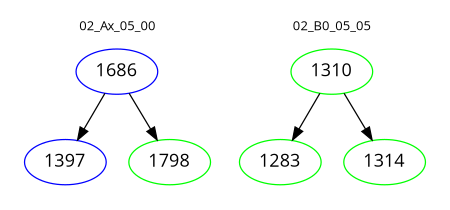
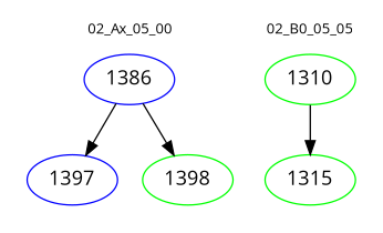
  digraph {
    fontname="Open Sans"
    node [color=green fontname="Open Sans"]
    edge [color=black fontname="Open Sans"]
-   n1 [color=blue label=1686]
+   n1 [color=blue label=1386]
    n2 [color=blue label=1397]
-   n3 [label=1798]
+   n3 [label=1398]
    n4 [label=1310]
-   n5 [label=1283]
-   n6 [label=1314]
+   n6 [label=1315]
    subgraph cluster_1 {
      color=white
      fontsize=10
      label="02_Ax_05_00"
      n1
      n2
      n3
    }
    subgraph cluster_2 {
      color=white
      fontsize=10
      label="02_B0_05_05"
      n4
-     n5
      n6
    }
    n1 -> n2
    n1 -> n3
-   n4 -> n5
    n4 -> n6
  }
